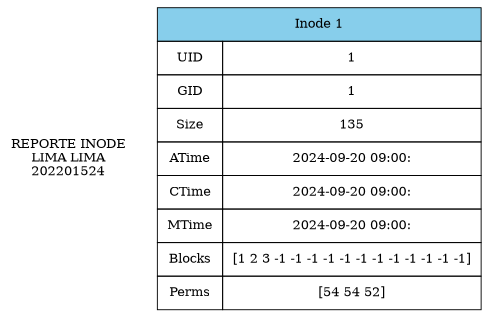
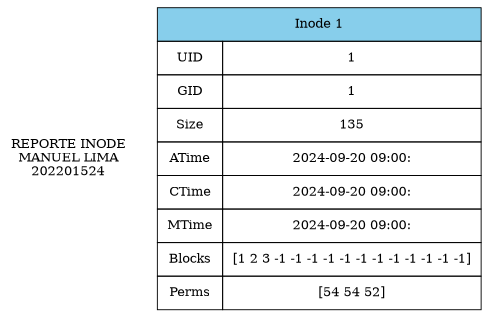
  digraph {
    fontname="Courier New"
    node [shape=none]
-   n1 [label="REPORTE INODE\nLIMA LIMA\n202201524"]
+   n1 [label="REPORTE INODE\nMANUEL LIMA\n202201524"]
    n2 [label=< <table border='0' cellborder='1' cellspacing='0' cellpadding='10'> <tr><td colspan='2' bgcolor='skyblue'>Inode 1</td></tr> <tr><td>UID</td><td>1</td></tr> <tr><td>GID</td><td>1</td></tr> <tr><td>Size</td><td>135</td></tr> <tr><td>ATime</td><td>2024-09-20 09:00:</td></tr> <tr><td>CTime</td><td>2024-09-20 09:00:</td></tr> <tr><td>MTime</td><td>2024-09-20 09:00:</td></tr> <tr><td>Blocks</td><td>[1 2 3 -1 -1 -1 -1 -1 -1 -1 -1 -1 -1 -1 -1]</td></tr> <tr><td>Perms</td><td>[54 54 52]</td></tr> </table>  >]
  }
